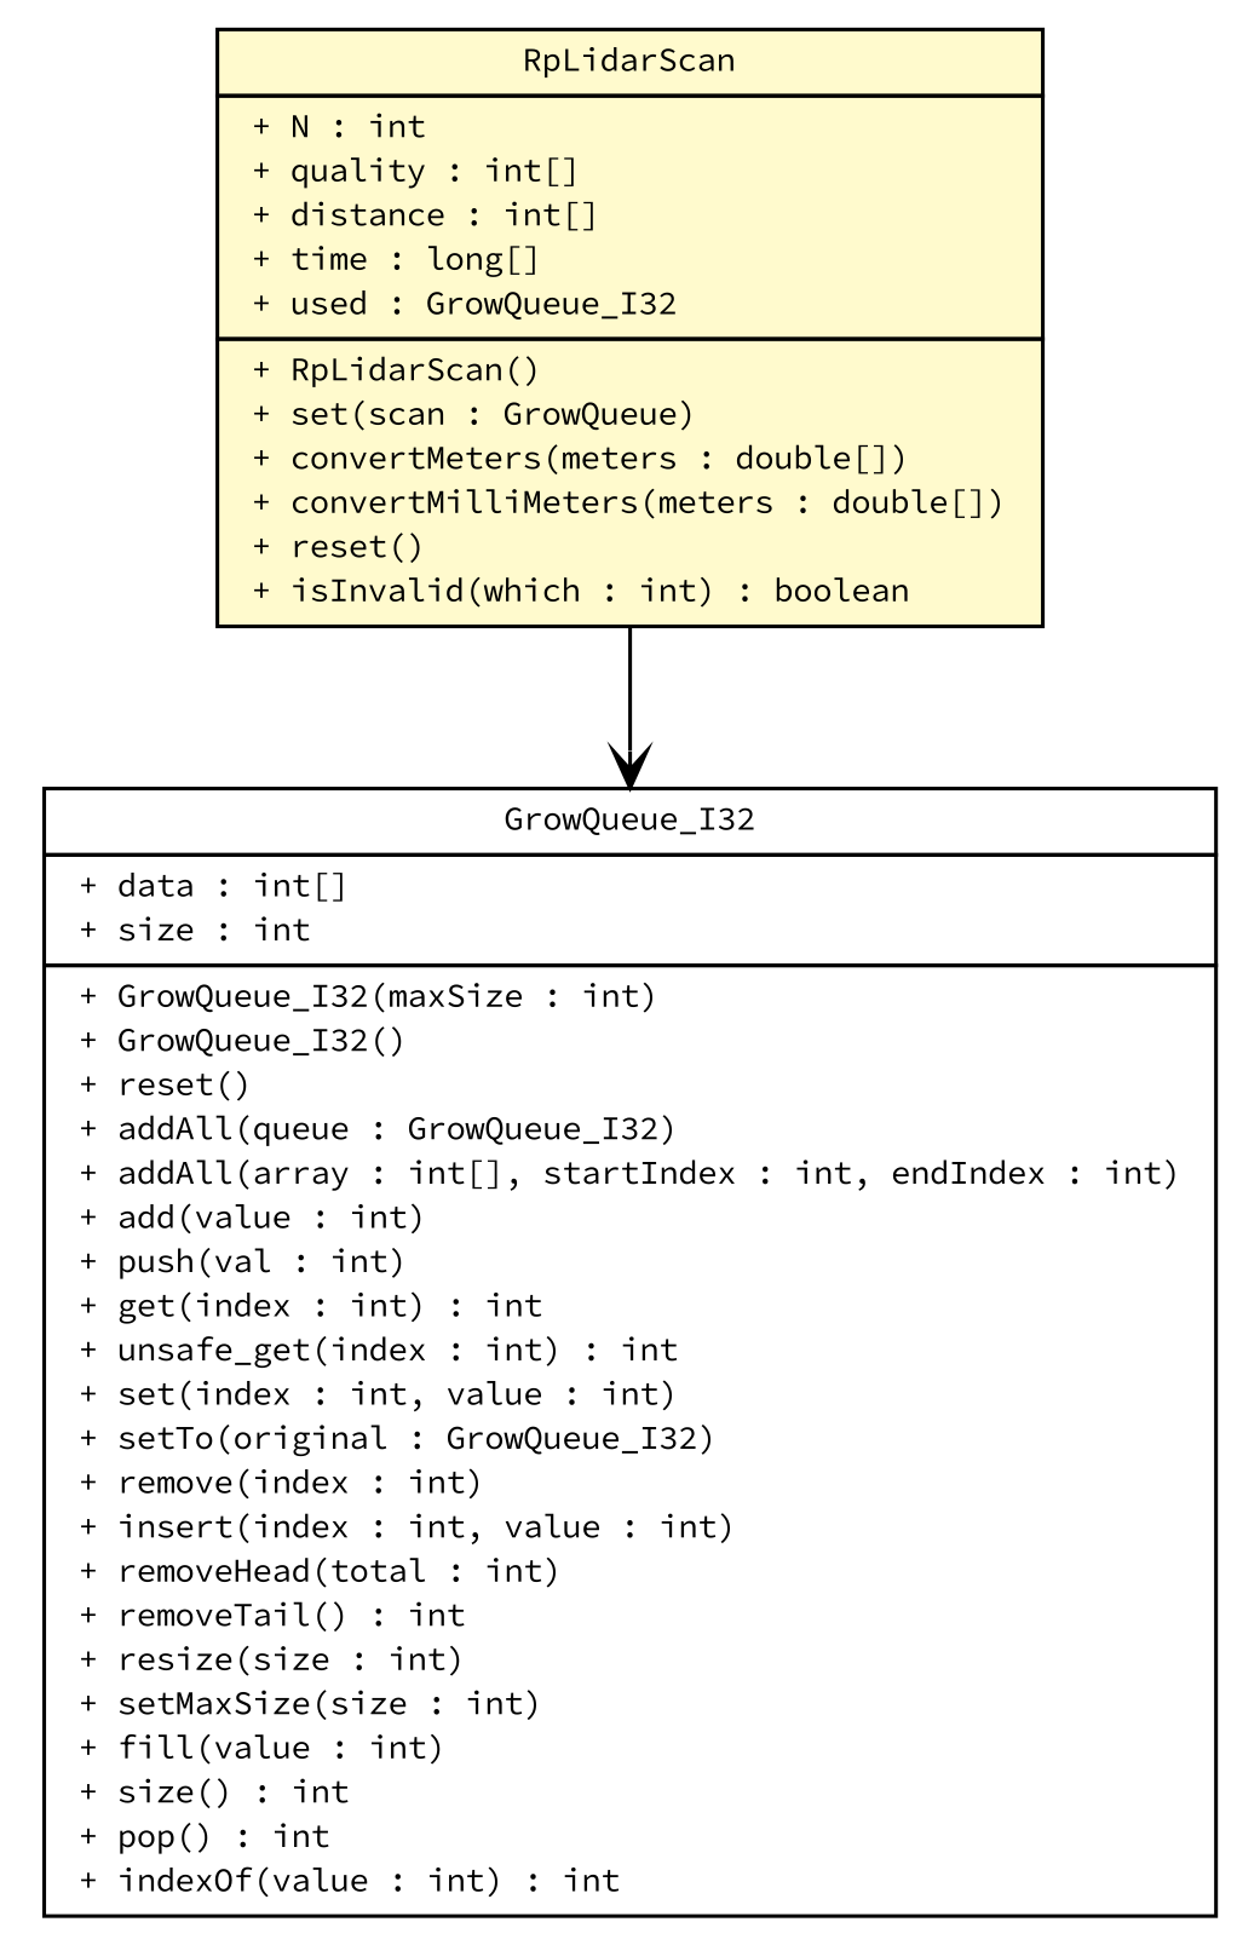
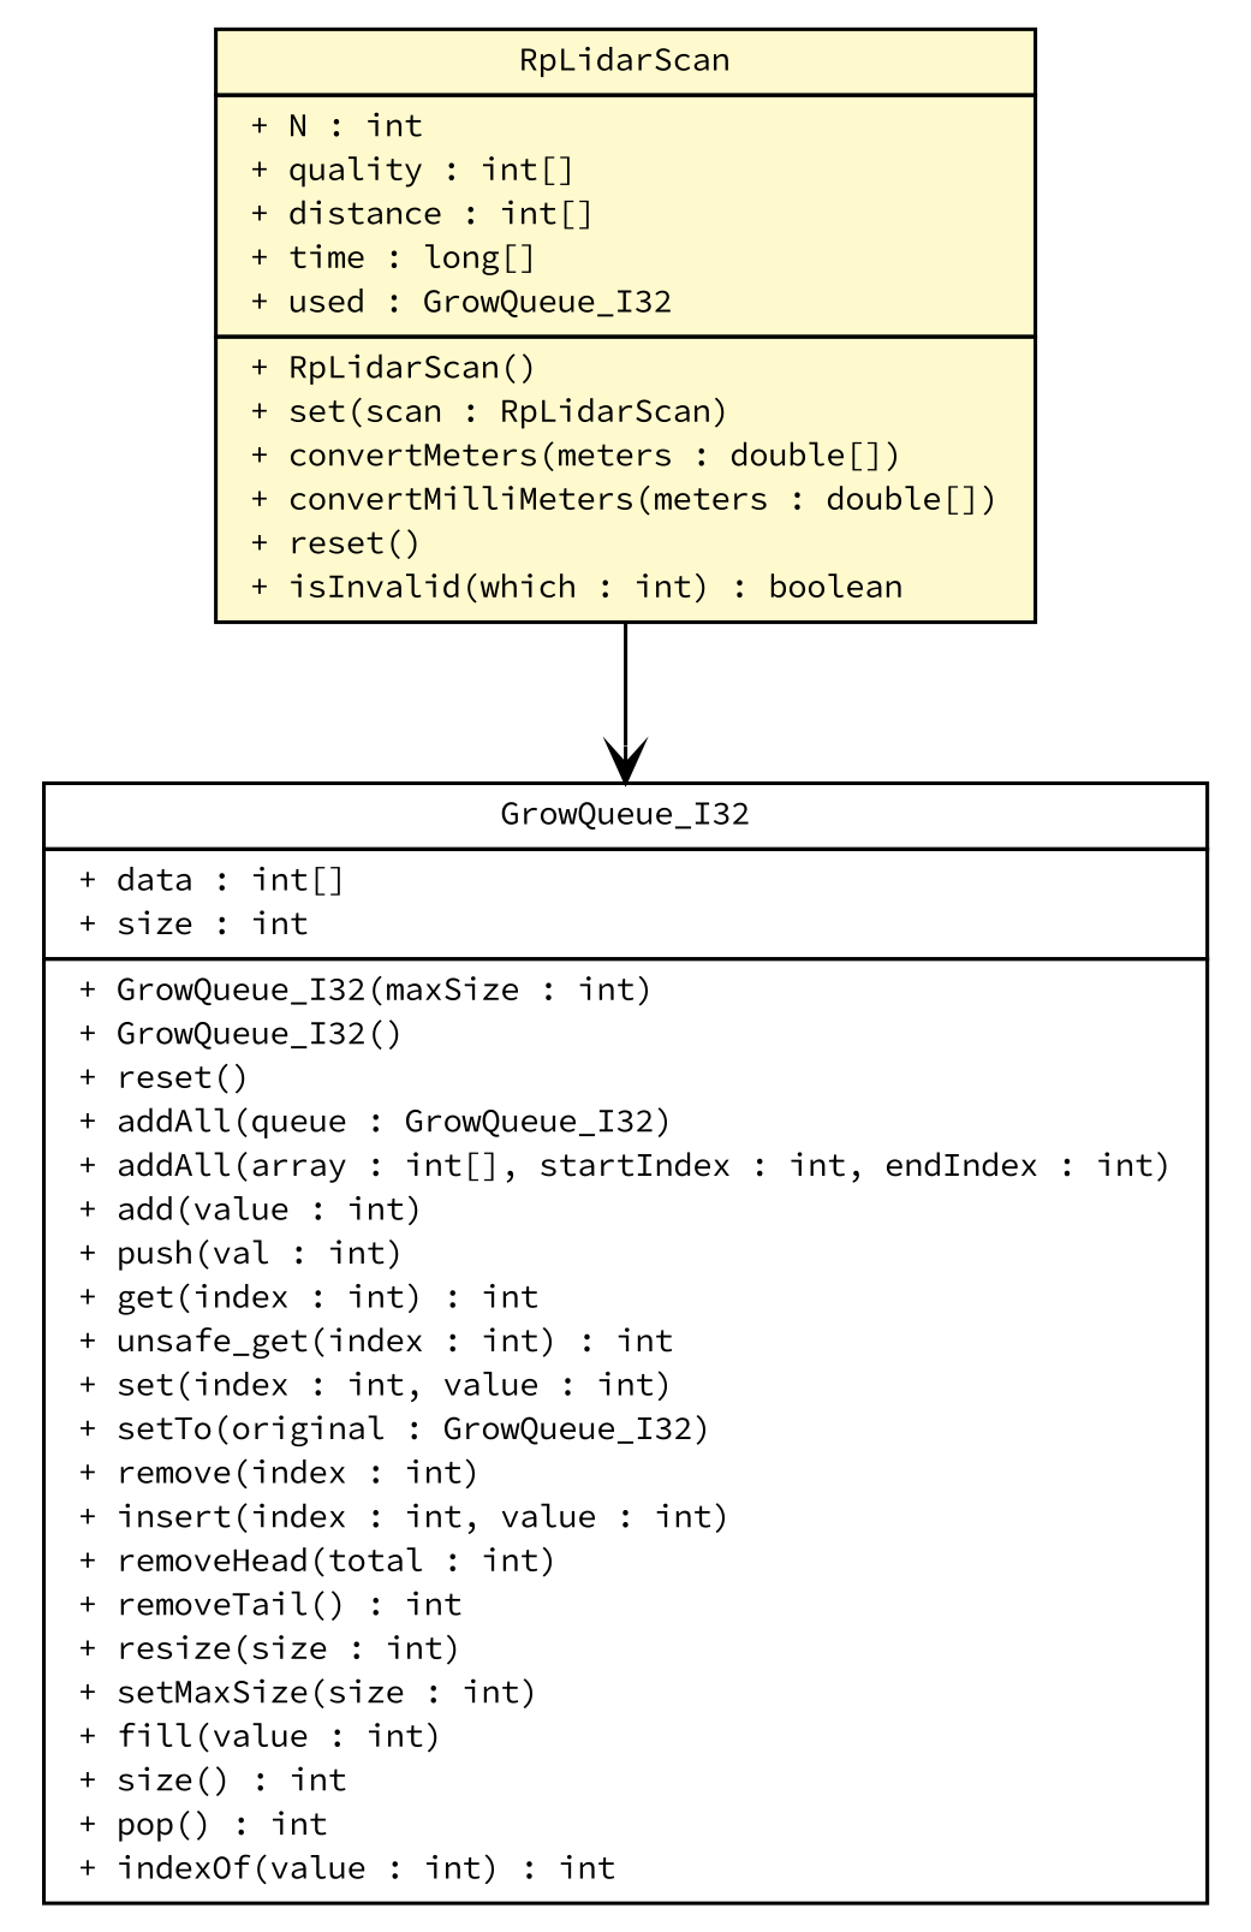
  digraph {
    nodesep=0.25
    ranksep=0.5
    fontname="Source Code Pro"
    node [fontcolor=black fontname="Source Code Pro" fontsize=9.0 shape=plaintext]
    n1 [label=<<table title="ev3dev.sensors.slamtec.service.GrowQueue_I32" border="0" cellborder="1" cellspacing="0" cellpadding="2" port="p" href="./GrowQueue_I32.html"> 		<tr><td><table border="0" cellspacing="0" cellpadding="1"> <tr><td align="center" balign="center"> GrowQueue_I32 </td></tr> 		</table></td></tr> 		<tr><td><table border="0" cellspacing="0" cellpadding="1"> <tr><td align="left" balign="left"> + data : int[] </td></tr> <tr><td align="left" balign="left"> + size : int </td></tr> 		</table></td></tr> 		<tr><td><table border="0" cellspacing="0" cellpadding="1"> <tr><td align="left" balign="left"> + GrowQueue_I32(maxSize : int) </td></tr> <tr><td align="left" balign="left"> + GrowQueue_I32() </td></tr> <tr><td align="left" balign="left"> + reset() </td></tr> <tr><td align="left" balign="left"> + addAll(queue : GrowQueue_I32) </td></tr> <tr><td align="left" balign="left"> + addAll(array : int[], startIndex : int, endIndex : int) </td></tr> <tr><td align="left" balign="left"> + add(value : int) </td></tr> <tr><td align="left" balign="left"> + push(val : int) </td></tr> <tr><td align="left" balign="left"> + get(index : int) : int </td></tr> <tr><td align="left" balign="left"> + unsafe_get(index : int) : int </td></tr> <tr><td align="left" balign="left"> + set(index : int, value : int) </td></tr> <tr><td align="left" balign="left"> + setTo(original : GrowQueue_I32) </td></tr> <tr><td align="left" balign="left"> + remove(index : int) </td></tr> <tr><td align="left" balign="left"> + insert(index : int, value : int) </td></tr> <tr><td align="left" balign="left"> + removeHead(total : int) </td></tr> <tr><td align="left" balign="left"> + removeTail() : int </td></tr> <tr><td align="left" balign="left"> + resize(size : int) </td></tr> <tr><td align="left" balign="left"> + setMaxSize(size : int) </td></tr> <tr><td align="left" balign="left"> + fill(value : int) </td></tr> <tr><td align="left" balign="left"> + size() : int </td></tr> <tr><td align="left" balign="left"> + pop() : int </td></tr> <tr><td align="left" balign="left"> + indexOf(value : int) : int </td></tr> 		</table></td></tr> 		</table>>]
-   n2 [label=<<table title="ev3dev.sensors.slamtec.service.RpLidarScan" border="0" cellborder="1" cellspacing="0" cellpadding="2" port="p" bgcolor="lemonChiffon" href="./RpLidarScan.html"> 		<tr><td><table border="0" cellspacing="0" cellpadding="1"> <tr><td align="center" balign="center"> RpLidarScan </td></tr> 		</table></td></tr> 		<tr><td><table border="0" cellspacing="0" cellpadding="1"> <tr><td align="left" balign="left"> + N : int </td></tr> <tr><td align="left" balign="left"> + quality : int[] </td></tr> <tr><td align="left" balign="left"> + distance : int[] </td></tr> <tr><td align="left" balign="left"> + time : long[] </td></tr> <tr><td align="left" balign="left"> + used : GrowQueue_I32 </td></tr> 		</table></td></tr> 		<tr><td><table border="0" cellspacing="0" cellpadding="1"> <tr><td align="left" balign="left"> + RpLidarScan() </td></tr> <tr><td align="left" balign="left"> + set(scan : GrowQueue) </td></tr> <tr><td align="left" balign="left"> + convertMeters(meters : double[]) </td></tr> <tr><td align="left" balign="left"> + convertMilliMeters(meters : double[]) </td></tr> <tr><td align="left" balign="left"> + reset() </td></tr> <tr><td align="left" balign="left"> + isInvalid(which : int) : boolean </td></tr> 		</table></td></tr> 		</table>>]
+   n2 [label=<<table title="ev3dev.sensors.slamtec.service.RpLidarScan" border="0" cellborder="1" cellspacing="0" cellpadding="2" port="p" bgcolor="lemonChiffon" href="./RpLidarScan.html"> 		<tr><td><table border="0" cellspacing="0" cellpadding="1"> <tr><td align="center" balign="center"> RpLidarScan </td></tr> 		</table></td></tr> 		<tr><td><table border="0" cellspacing="0" cellpadding="1"> <tr><td align="left" balign="left"> + N : int </td></tr> <tr><td align="left" balign="left"> + quality : int[] </td></tr> <tr><td align="left" balign="left"> + distance : int[] </td></tr> <tr><td align="left" balign="left"> + time : long[] </td></tr> <tr><td align="left" balign="left"> + used : GrowQueue_I32 </td></tr> 		</table></td></tr> 		<tr><td><table border="0" cellspacing="0" cellpadding="1"> <tr><td align="left" balign="left"> + RpLidarScan() </td></tr> <tr><td align="left" balign="left"> + set(scan : RpLidarScan) </td></tr> <tr><td align="left" balign="left"> + convertMeters(meters : double[]) </td></tr> <tr><td align="left" balign="left"> + convertMilliMeters(meters : double[]) </td></tr> <tr><td align="left" balign="left"> + reset() </td></tr> <tr><td align="left" balign="left"> + isInvalid(which : int) : boolean </td></tr> 		</table></td></tr> 		</table>>]
    n2 -> n1 [arrowhead=open color=black fontcolor=black fontname="Source Code Pro" fontsize=10.0 headport=p labelfontname=Helvetica labelfontsize=10 tailport=p]
  }
